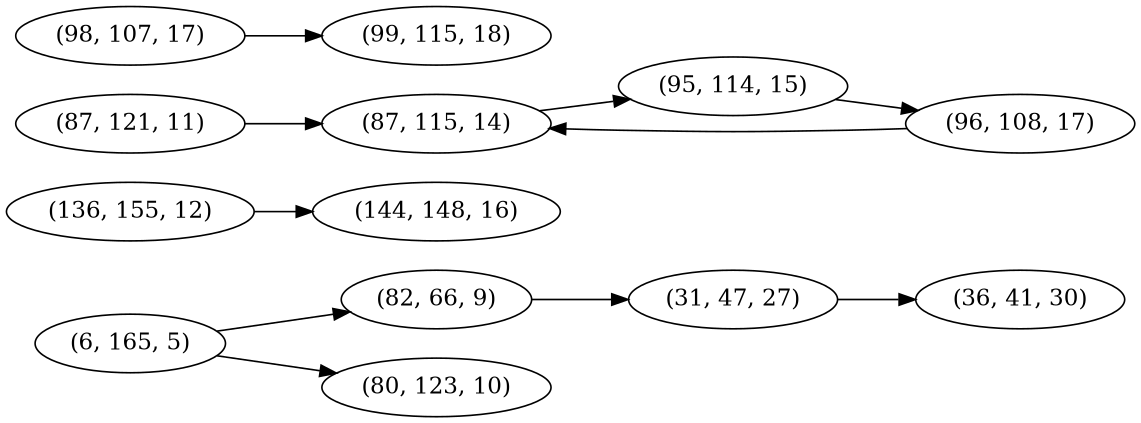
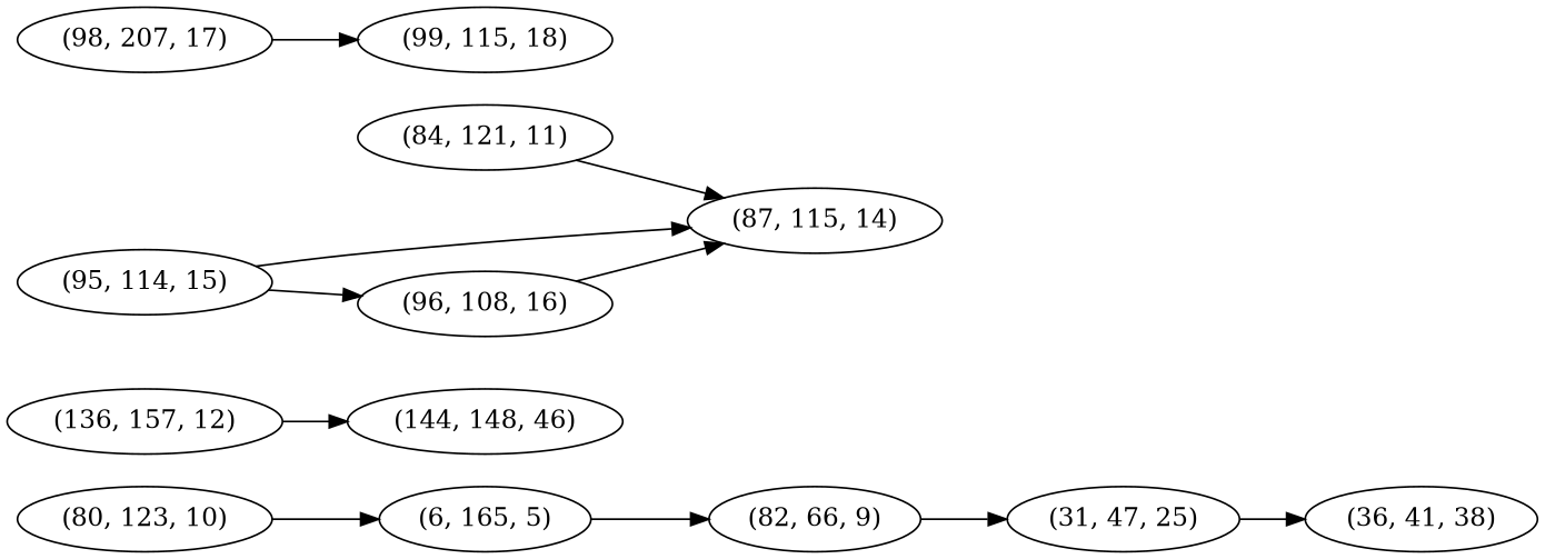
  digraph {
    rankdir=LR
    n1 [label="(82, 66, 9)"]
    "(6, 165, 5)"
    "(80, 123, 10)"
-   "(31, 47, 25)" [label="(31, 47, 27)"]
-   "(136, 155, 12)"
-   "(144, 148, 16)"
-   "(36, 41, 30)"
-   "(84, 121, 11)" [label="(87, 121, 11)"]
+   "(31, 47, 25)"
+   "(136, 155, 12)" [label="(136, 157, 12)"]
+   "(144, 148, 16)" [label="(144, 148, 46)"]
+   "(36, 41, 30)" [label="(36, 41, 38)"]
+   "(84, 121, 11)"
    "(87, 115, 14)"
    "(95, 114, 15)"
-   "(96, 108, 16)" [label="(96, 108, 17)"]
+   "(96, 108, 16)"
    n12 [label="(99, 115, 18)"]
-   "(98, 107, 17)"
+   "(98, 107, 17)" [label="(98, 207, 17)"]
    n1 -> "(31, 47, 25)"
    "(6, 165, 5)" -> n1
-   "(6, 165, 5)" -> "(80, 123, 10)"
+   "(80, 123, 10)" -> "(6, 165, 5)"
    "(31, 47, 25)" -> "(36, 41, 30)"
    "(136, 155, 12)" -> "(144, 148, 16)"
    "(84, 121, 11)" -> "(87, 115, 14)"
-   "(87, 115, 14)" -> "(95, 114, 15)"
+   "(95, 114, 15)" -> "(87, 115, 14)"
    "(95, 114, 15)" -> "(96, 108, 16)"
    "(96, 108, 16)" -> "(87, 115, 14)"
    "(98, 107, 17)" -> n12
  }
